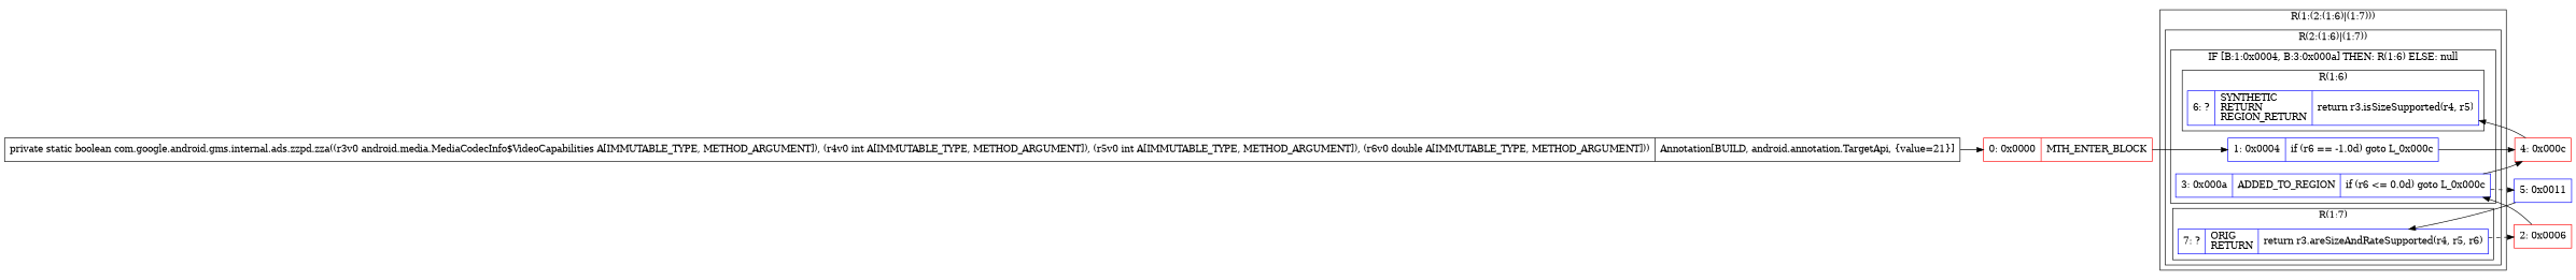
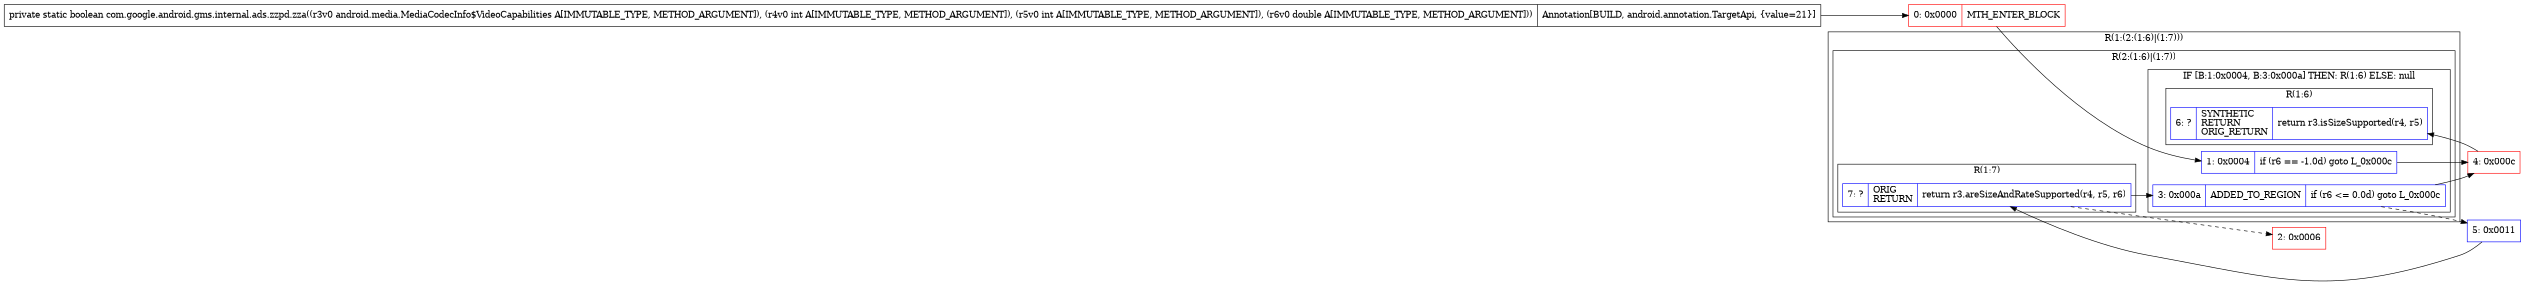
  digraph {
    rankdir=LR
    node [color=blue shape=record]
-   n1 [label="{6\:\ ?|SYNTHETIC\lRETURN\lREGION_RETURN\l|return r3.isSizeSupported(r4, r5)\l}"]
+   n1 [label="{6\:\ ?|SYNTHETIC\lRETURN\lORIG_RETURN\l|return r3.isSizeSupported(r4, r5)\l}"]
    n2 [label="{1\:\ 0x0004|if (r6 == \-1.0d) goto L_0x000c\l}"]
    n3 [label="{3\:\ 0x000a|ADDED_TO_REGION\l|if (r6 \<= 0.0d) goto L_0x000c\l}"]
    n4 [label="{7\:\ ?|ORIG\lRETURN\l|return r3.areSizeAndRateSupported(r4, r5, r6)\l}"]
    n5 [color=red label="{4\:\ 0x000c}"]
    n6 [label="{5\:\ 0x0011}"]
    n7 [color=red label="{2\:\ 0x0006}"]
    n8 [color=red label="{0\:\ 0x0000|MTH_ENTER_BLOCK\l}"]
    n9 [label="{private static boolean com.google.android.gms.internal.ads.zzpd.zza((r3v0 android.media.MediaCodecInfo$VideoCapabilities A[IMMUTABLE_TYPE, METHOD_ARGUMENT]), (r4v0 int A[IMMUTABLE_TYPE, METHOD_ARGUMENT]), (r5v0 int A[IMMUTABLE_TYPE, METHOD_ARGUMENT]), (r6v0 double A[IMMUTABLE_TYPE, METHOD_ARGUMENT]))  | Annotation[BUILD, android.annotation.TargetApi, \{value=21\}]\l}" color=""]
    subgraph cluster_1 {
      label="R(1:(2:(1:6)|(1:7)))"
      subgraph cluster_2 {
        label="R(2:(1:6)|(1:7))"
        subgraph cluster_3 {
          label="IF [B:1:0x0004, B:3:0x000a] THEN: R(1:6) ELSE: null"
          n2
          n3
          subgraph cluster_4 {
            label="R(1:6)"
            n1
          }
        }
        subgraph cluster_5 {
          label="R(1:7)"
          n4
        }
      }
    }
    n2 -> n5
    n3 -> n5
    n3 -> n6 [style=dashed]
    n4 -> n7 [style=dashed]
    n5 -> n1
    n6 -> n4
-   n7 -> n3
+   n4 -> n3
    n8 -> n2
    n9 -> n8
  }
